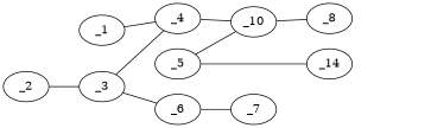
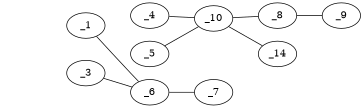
  graph {
    rankdir=LR
    node [charge=0 chem=1 symbol="C  " x=5.4641 y=-0.25]
    edge [valence=1]
    _6 [x=4.5981]
    _1 [y=-0.75]
-   _2 [y=-1.75]
    _3 [x=4.5981 y=-2.25]
    _7 [x=4.5981 y=0.75]
    _4 [x=3.732 y=-1.75]
    _10 [x=2.866]
    _5 [x=3.732 y=-0.75]
    n9 [chem=4 label=_14 symbol="N  " x=2 y=0.25]
    _8 [chem=4 symbol="N  " y=1.25]
+   _9 [chem=2 symbol="O  " y=2.25]
    _6 -- _7
-   _1 -- _4 [valence=2]
-   _2 -- _3 [valence=2]
+   _1 -- _6 [valence=2]
    _3 -- _6
-   _3 -- _4
    _4 -- _10 [valence=2]
-   _5 -- n9 [valence=3]
+   _10 -- n9 [valence=3]
    _10 -- _8 [valence=2]
    _5 -- _10
+   _8 -- _9
  }
